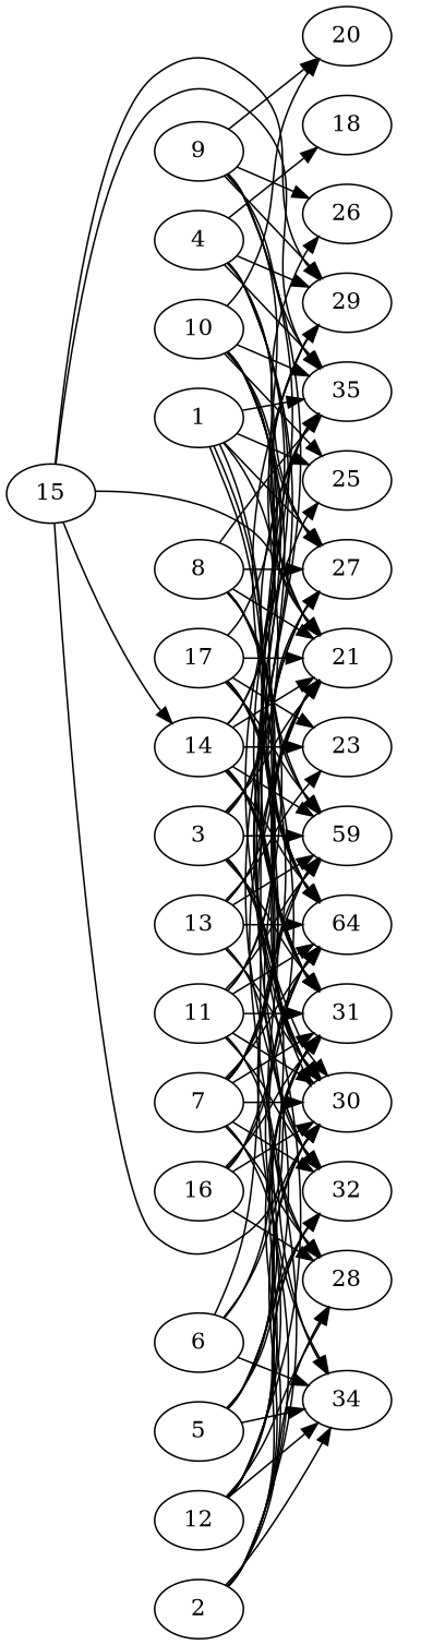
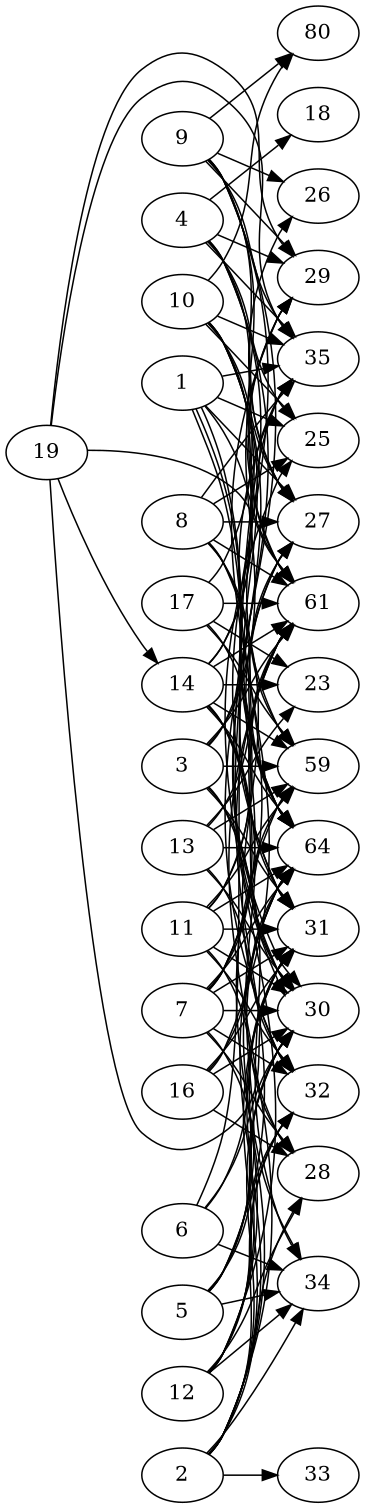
  digraph {
    rankdir=LR
    node [alpha=0.18]
    1 [alpha=0.04 expect_size=36238336]
-   21 [alpha=0.15 expect_size=26115072]
+   21 [alpha=0.15 expect_size=26115072 label=61]
    n3 [alpha=0.13 expect_size=9483264 label=64]
    25 [expect_size=42963968]
    27 [alpha=0.15 expect_size=6609920]
    30 [alpha=0.13 expect_size=36272128]
    35 [alpha=0.10 expect_size=24112128]
    2 [alpha=0.04 expect_size=49363968]
    n9 [alpha=0.01 expect_size=8069120 label=59]
    28 [alpha=0.20 expect_size=5608448]
    31 [alpha=0.16 expect_size=15300608]
    32 [alpha=0.09 expect_size=50053120]
+   33 [alpha=0.16 expect_size=43091968]
    34 [expect_size=40008704]
    3 [alpha=0.20 expect_size=50833408]
    29 [expect_size=34783232]
    4 [alpha=0.17 expect_size=35736576]
    18 [alpha=0.12 expect_size=36887552]
    5 [alpha=0.16 expect_size=29616128]
    6 [alpha=0.15 expect_size=40915968]
    7 [alpha=0.11 expect_size=45980672]
    8 [alpha=0.08 expect_size=22219776]
    9 [alpha=0.01 expect_size=36324352]
-   20 [alpha=0.11 expect_size=11271168]
+   20 [alpha=0.11 expect_size=11271168 label=80]
    26 [expect_size=40313856]
    10 [alpha=0.06 expect_size=47877120]
    11 [alpha=0.02 expect_size=21093376]
    12 [alpha=0.20 expect_size=30469120]
    13 [alpha=0.11 expect_size=38907904]
    23 [alpha=0.19 expect_size=30217216]
    14 [alpha=0.14 expect_size=38177792]
-   15 [alpha=0.19 expect_size=31102976]
+   15 [alpha=0.19 expect_size=31102976 label=19]
    16 [alpha=0.06 expect_size=21865472]
    17 [alpha=0.20 expect_size=10035200]
    1 -> 21
    1 -> n3
    1 -> 25
    1 -> 27
    1 -> 30
    1 -> 30
    1 -> 35
    2 -> 21
+   2 -> n3
    2 -> 30
    2 -> n9
    2 -> 28
    2 -> 31
    2 -> 32
+   2 -> 33
    2 -> 34
    3 -> 21
    3 -> 27
    3 -> 30
    3 -> n9
    3 -> 31
    3 -> 34
    3 -> 29
    4 -> n3
    4 -> 27
    4 -> 30
    4 -> 35
-   4 -> 31
+   4 -> 25
    4 -> 29
    4 -> 18
    5 -> 21
    5 -> n3
    5 -> 30
    5 -> 31
    5 -> 32
    5 -> 34
    6 -> 30
    6 -> 35
    6 -> 31
    6 -> 34
    7 -> 21
    7 -> n3
    7 -> 27
    7 -> 30
    7 -> 35
    7 -> n9
    7 -> 28
    7 -> 31
    7 -> 32
    7 -> 34
    8 -> 21
    8 -> n3
    8 -> 27
    8 -> 35
    8 -> n9
-   8 -> 31
+   8 -> 25
    8 -> 32
    9 -> 21
+   9 -> 27
    9 -> 35
    9 -> 31
    9 -> 32
    9 -> 29
    9 -> 20
    9 -> 26
    10 -> 21
    10 -> n3
    10 -> 25
    10 -> 27
    10 -> 35
    10 -> n9
    10 -> 31
    10 -> 20
    11 -> 21
    11 -> n3
    11 -> 27
    11 -> 30
    11 -> n9
    11 -> 28
    11 -> 31
    11 -> 32
    12 -> n3
    12 -> 25
    12 -> 30
    12 -> 28
    12 -> 31
    12 -> 32
    12 -> 34
    13 -> 21
    13 -> n3
    13 -> 30
    13 -> n9
    13 -> 32
    13 -> 23
    14 -> 21
    14 -> n3
    14 -> 30
    14 -> 35
    14 -> n9
    14 -> 28
    14 -> 31
    14 -> 29
    14 -> 23
    15 -> 21
    15 -> 35
    15 -> 31
    15 -> 29
    15 -> 14
    16 -> n3
    16 -> 30
    16 -> 28
    16 -> 31
    16 -> 29
    17 -> 21
    17 -> n3
-   17 -> 30
    17 -> n9
-   17 -> 31
    17 -> 26
    17 -> 23
  }
